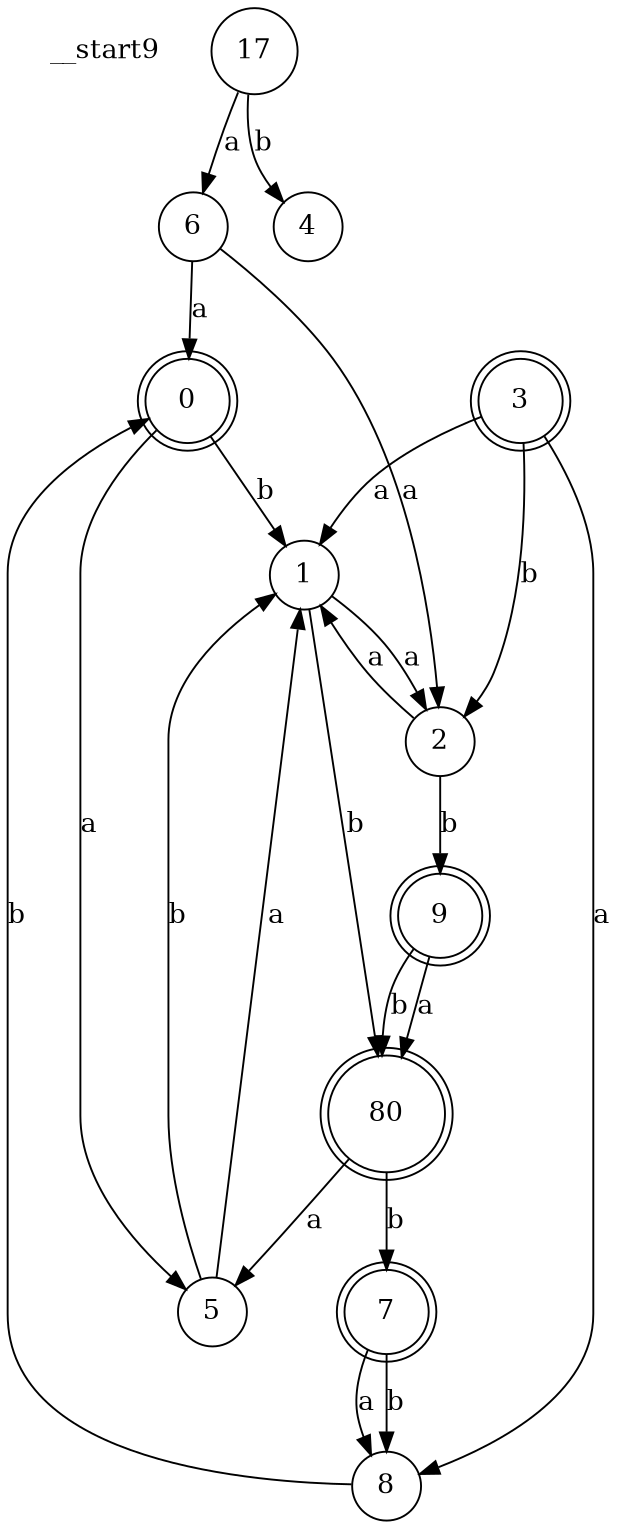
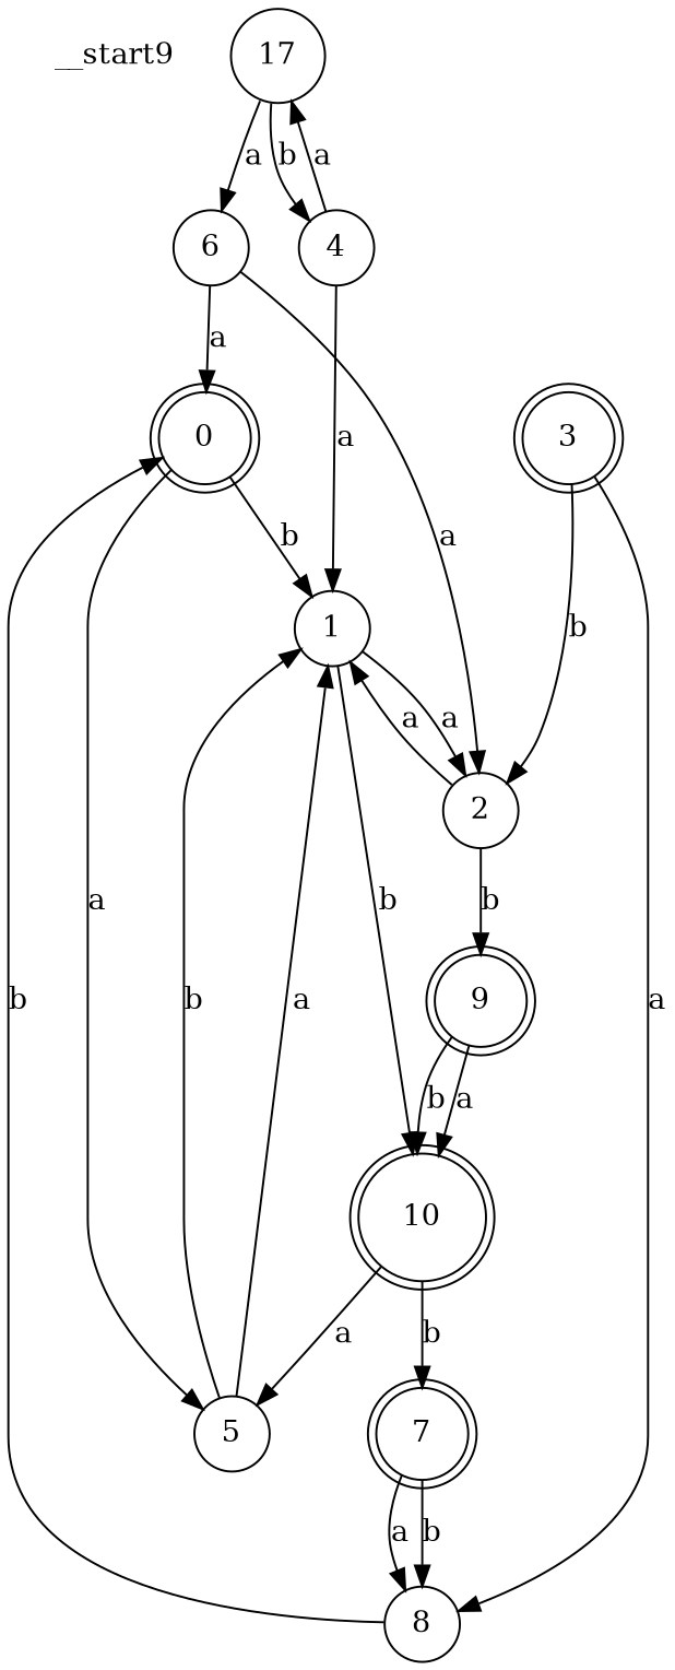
  digraph {
    rankdir=TB
    node [shape=circle color=black fillcolor=white style=filled]
    n1 [label=__start9 shape=none color="" fillcolor="" style=""]
    n2 [label=0 shape=doublecircle style="rounded,filled"]
    n3 [label=1]
    n4 [label=5]
    n5 [label=2]
-   n6 [label=80 shape=doublecircle style="rounded,filled"]
+   n6 [label=10 shape=doublecircle style="rounded,filled"]
    n7 [label=9 shape=doublecircle style="rounded,filled"]
    n8 [label=7 shape=doublecircle style="rounded,filled"]
    n9 [label=3 shape=doublecircle style="rounded,filled"]
    n10 [label=8]
    n11 [label=4]
    n12 [label=17]
    n13 [label=6]
    n2 -> n3 [label=b]
    n2 -> n4 [label=a]
    n3 -> n5 [label=a]
    n3 -> n6 [label=b]
    n4 -> n3 [label=a]
    n4 -> n3 [label=b]
    n5 -> n3 [label=a]
    n5 -> n7 [label=b]
    n6 -> n4 [label=a]
    n6 -> n8 [label=b]
    n7 -> n6 [label=a]
    n7 -> n6 [label=b]
    n8 -> n10 [label=a]
    n8 -> n10 [label=b]
-   n9 -> n3 [label=a]
+   n11 -> n3 [label=a]
    n9 -> n5 [label=b]
    n9 -> n10 [label=a]
    n10 -> n2 [label=b]
+   n11 -> n12 [label=a]
    n12 -> n11 [label=b]
    n12 -> n13 [label=a]
    n13 -> n2 [label=a]
    n13 -> n5 [label=a]
  }
